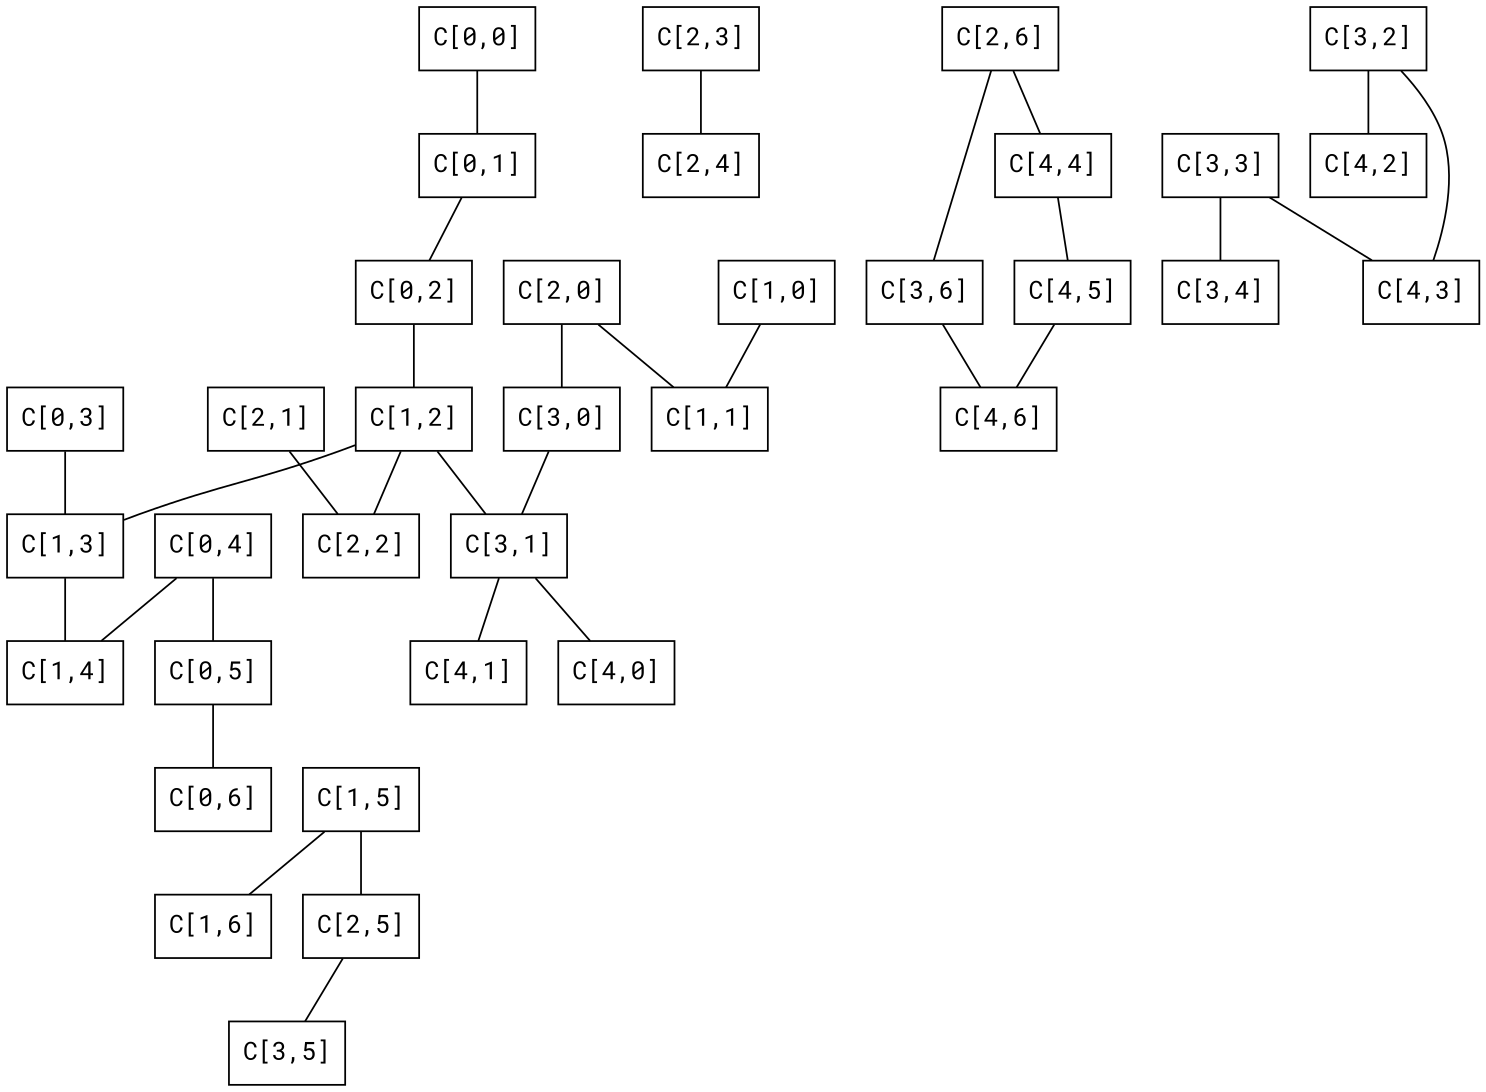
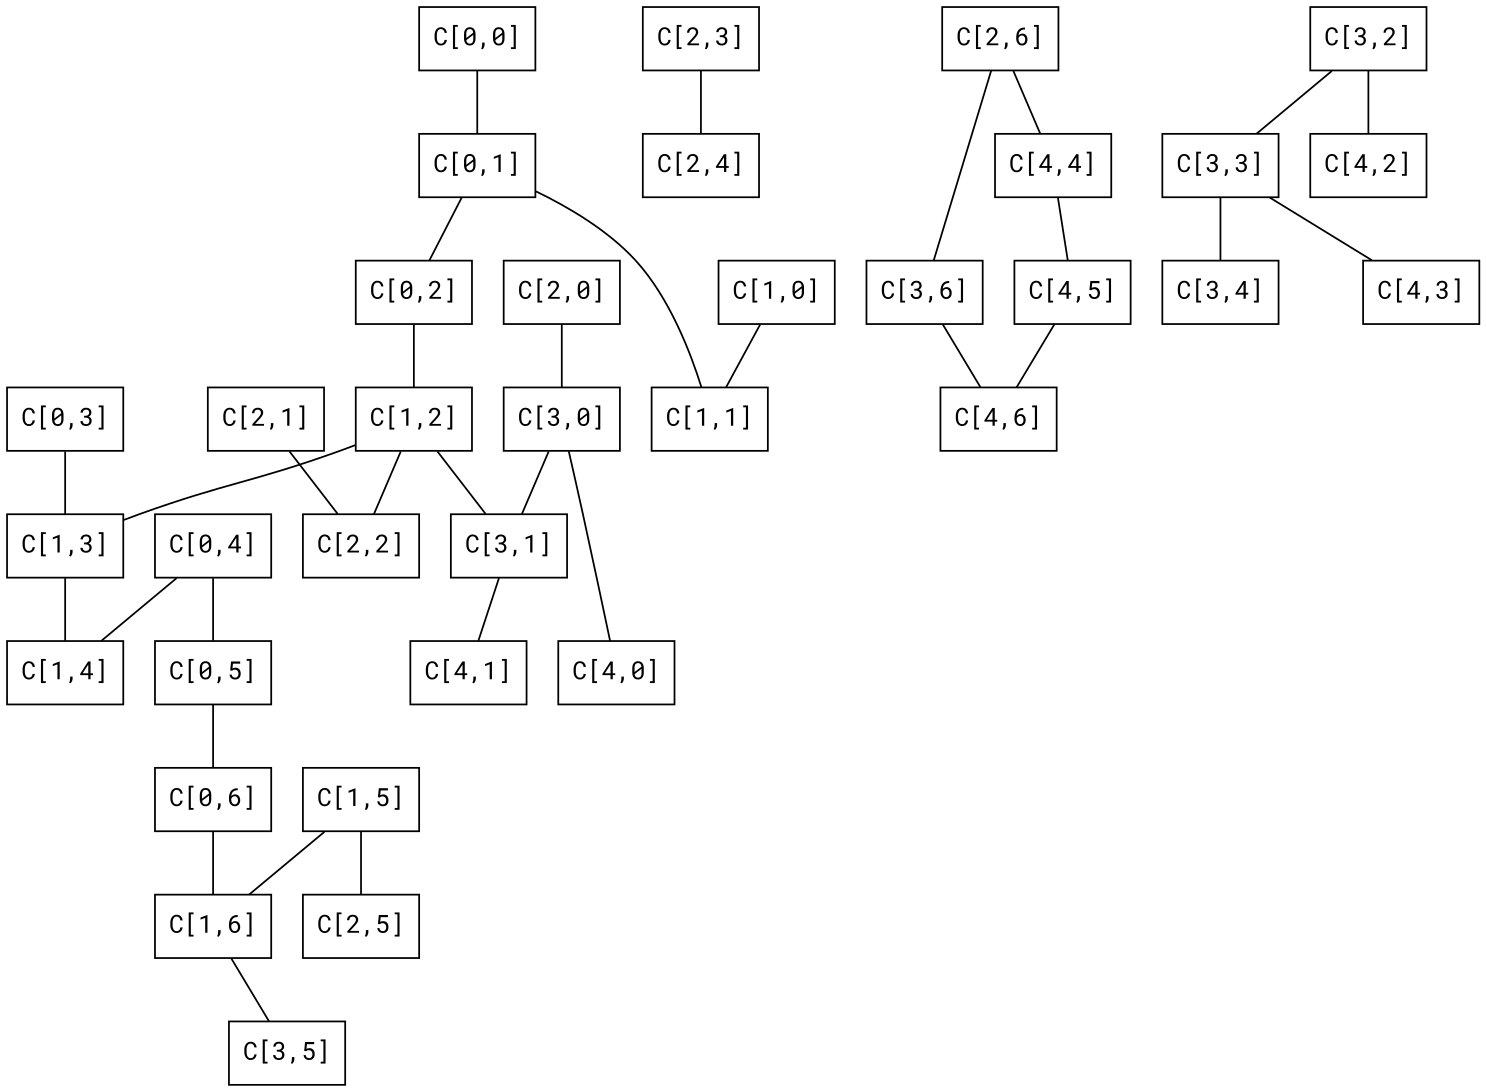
  digraph {
    fontname="Roboto Mono"
    node [fontname="Roboto Mono" shape=box]
    edge [arrowhead=none fontname="Roboto Mono"]
    "C[0,0]"
    "C[0,1]"
    "C[0,2]"
    "C[1,1]"
    "C[1,2]"
    "C[1,3]"
    "C[2,2]"
    "C[3,1]"
    "C[0,3]"
    "C[1,4]"
    "C[0,4]"
    "C[0,5]"
    "C[0,6]"
    "C[1,6]"
    "C[1,0]"
    "C[2,3]"
    "C[2,4]"
    "C[1,5]"
    "C[2,5]"
    "C[2,0]"
    "C[3,0]"
    "C[4,0]"
    "C[2,1]"
    "C[4,1]"
    "C[3,5]"
    "C[2,6]"
    "C[3,6]"
    "C[4,4]"
    "C[4,6]"
    "C[3,2]"
    "C[3,3]"
    "C[4,2]"
    "C[3,4]"
    "C[4,3]"
    "C[4,5]"
    "C[0,0]" -> "C[0,1]"
    "C[0,1]" -> "C[0,2]"
-   "C[2,0]" -> "C[1,1]"
+   "C[0,1]" -> "C[1,1]"
    "C[0,2]" -> "C[1,2]"
    "C[1,2]" -> "C[1,3]"
    "C[1,2]" -> "C[2,2]"
    "C[1,2]" -> "C[3,1]"
    "C[1,3]" -> "C[1,4]"
    "C[3,1]" -> "C[4,1]"
    "C[0,3]" -> "C[1,3]"
    "C[0,4]" -> "C[1,4]"
    "C[0,4]" -> "C[0,5]"
    "C[0,5]" -> "C[0,6]"
+   "C[0,6]" -> "C[1,6]"
    "C[1,0]" -> "C[1,1]"
    "C[2,3]" -> "C[2,4]"
    "C[1,5]" -> "C[1,6]"
    "C[1,5]" -> "C[2,5]"
-   "C[2,5]" -> "C[3,5]"
+   "C[1,6]" -> "C[3,5]"
    "C[2,0]" -> "C[3,0]"
    "C[3,0]" -> "C[3,1]"
-   "C[3,1]" -> "C[4,0]"
+   "C[3,0]" -> "C[4,0]"
    "C[2,1]" -> "C[2,2]"
    "C[2,6]" -> "C[3,6]"
    "C[2,6]" -> "C[4,4]"
    "C[3,6]" -> "C[4,6]"
    "C[4,4]" -> "C[4,5]"
-   "C[3,2]" -> "C[4,3]"
+   "C[3,2]" -> "C[3,3]"
    "C[3,2]" -> "C[4,2]"
    "C[3,3]" -> "C[3,4]"
    "C[3,3]" -> "C[4,3]"
    "C[4,5]" -> "C[4,6]"
  }
